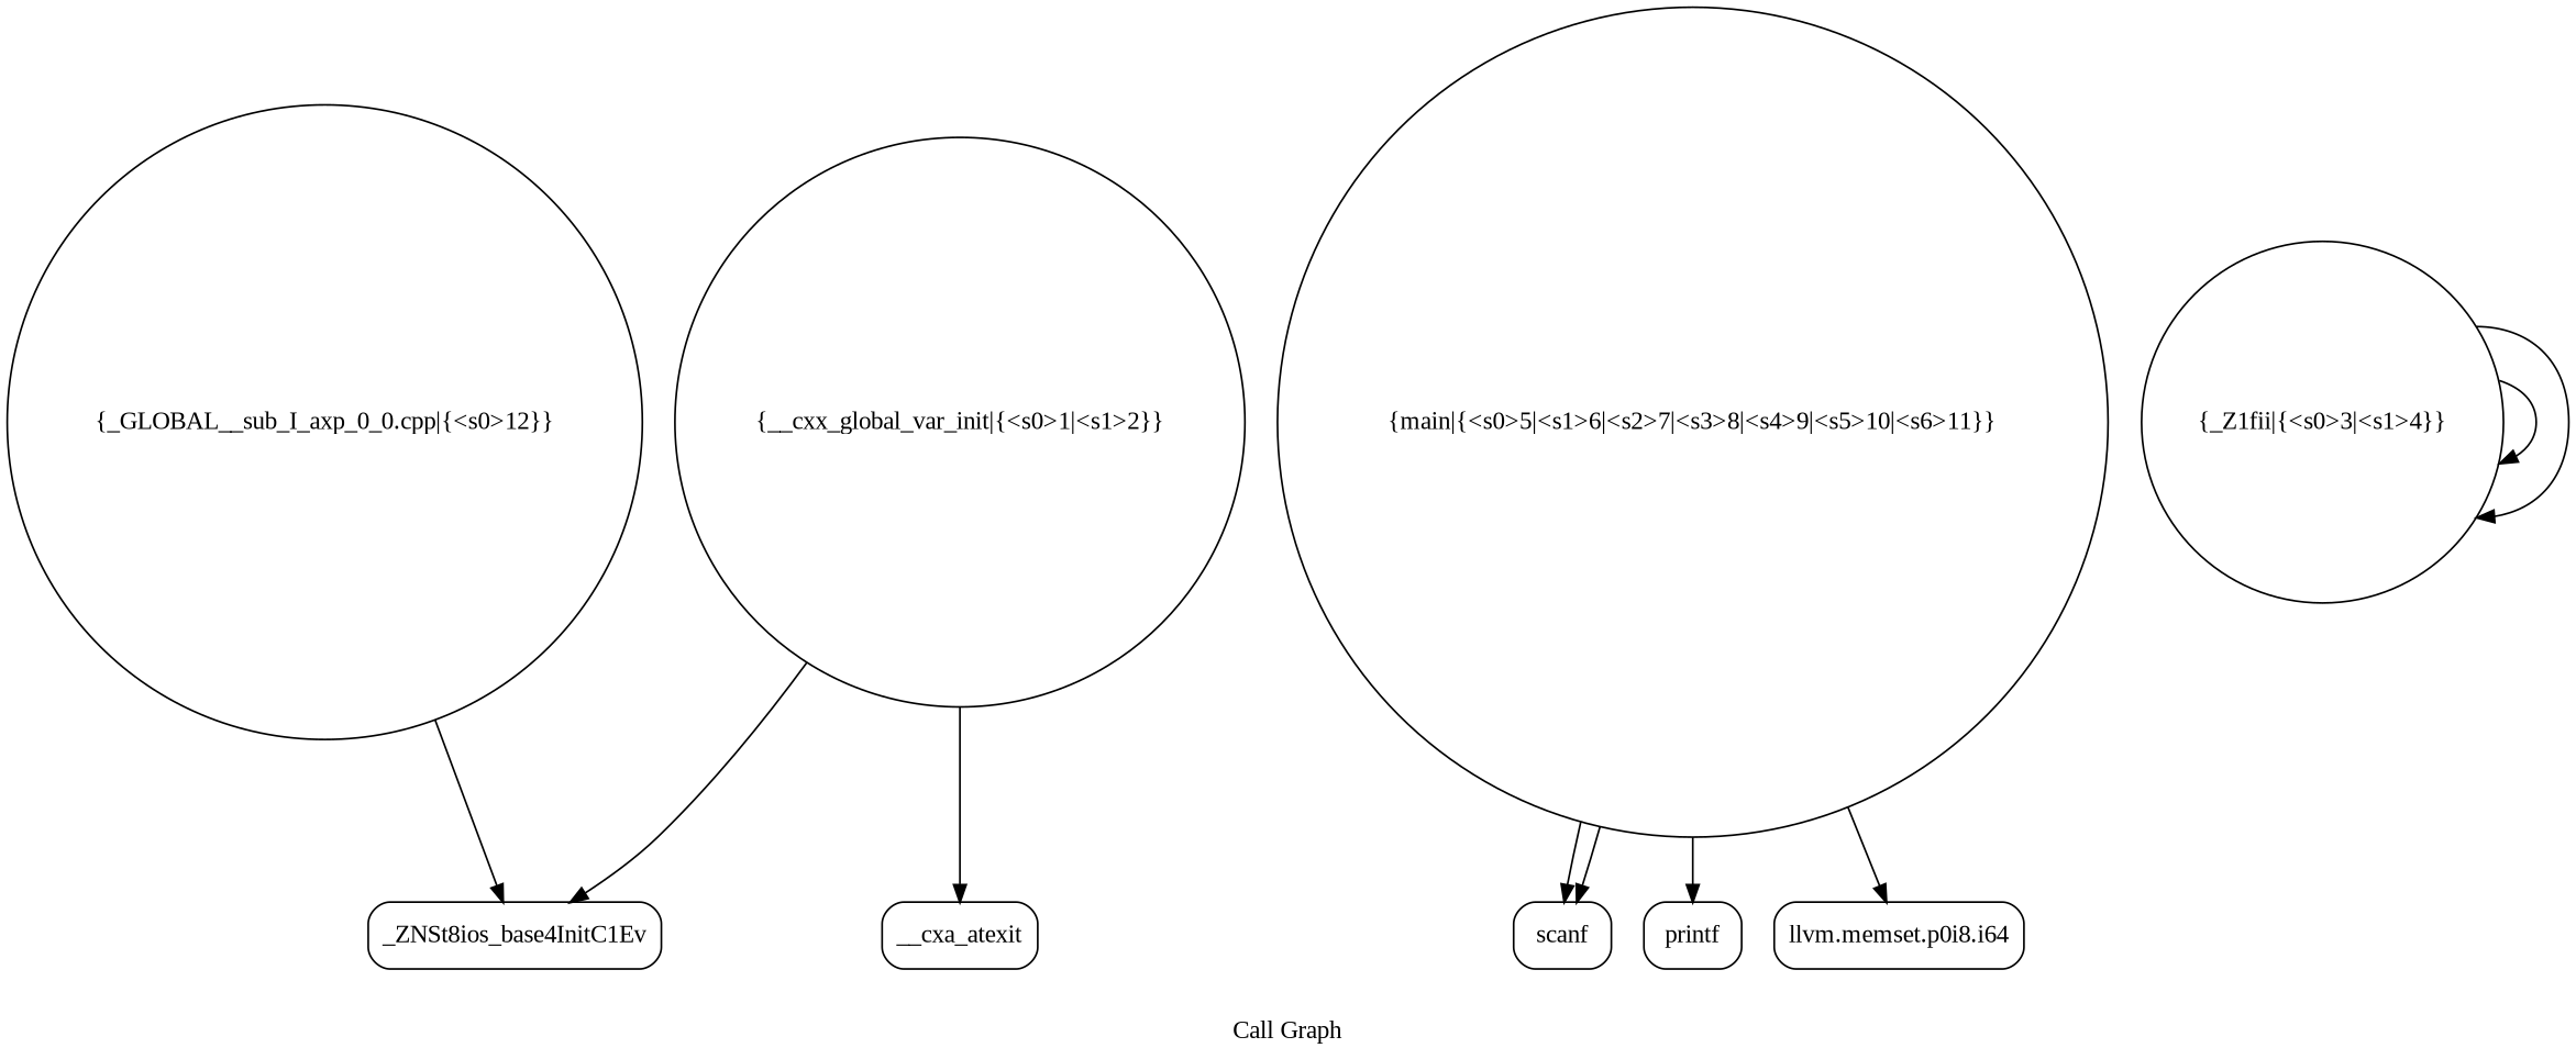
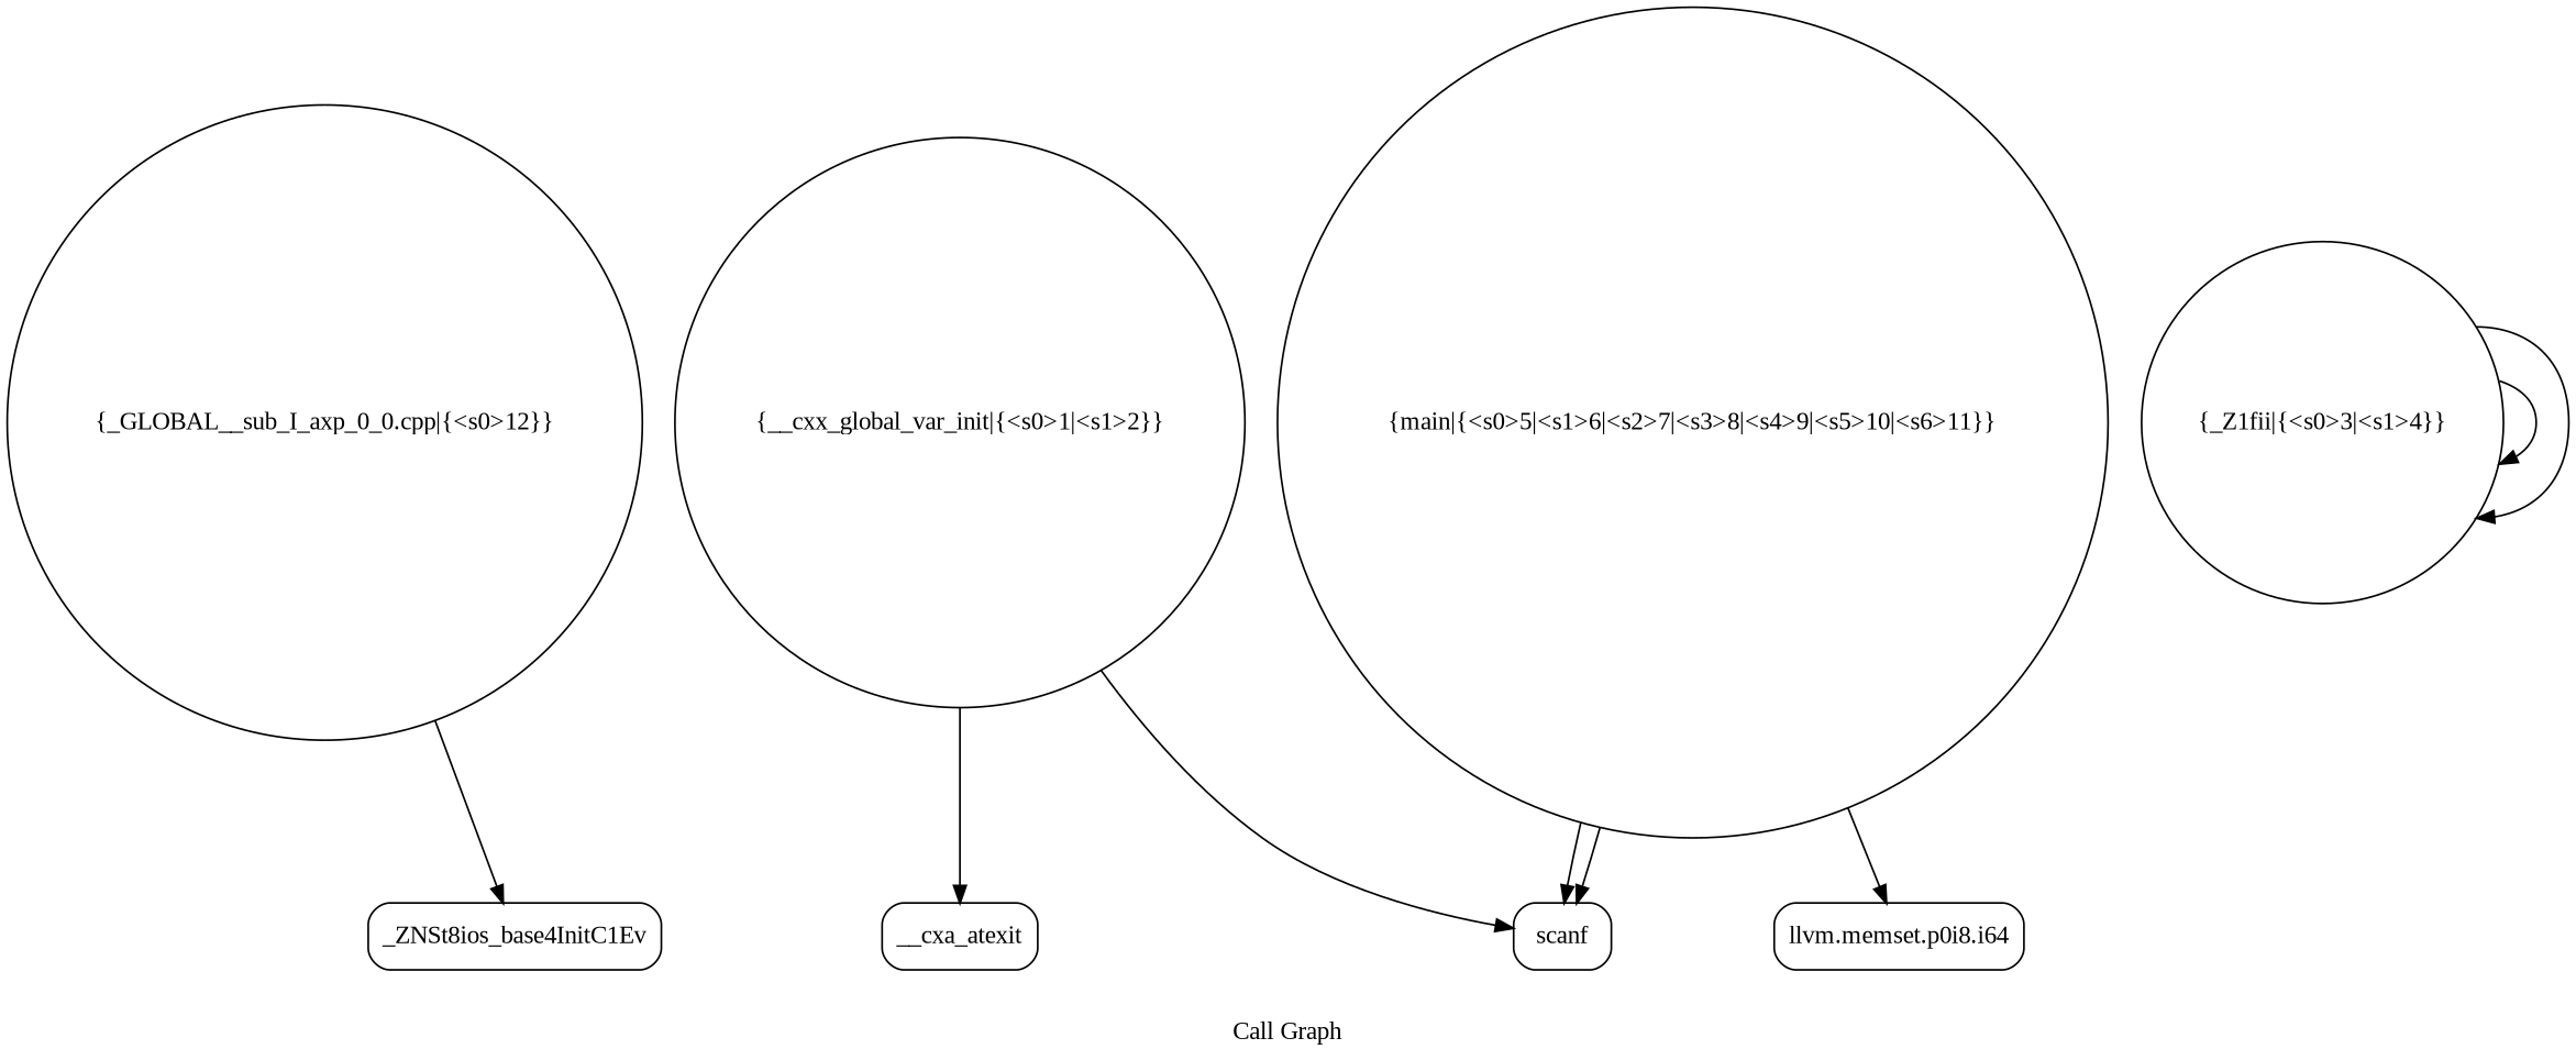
  digraph {
    fontname="Liberation Serif"
    label="Call Graph"
    node [fontname="Liberation Serif" shape=Mrecord]
    edge [color=black fontname="Liberation Serif" tailport=s0]
    n1 [label="{__cxx_global_var_init|{<s0>1|<s1>2}}" shape=circle]
    n2 [label="{_ZNSt8ios_base4InitC1Ev}"]
    n3 [label="{__cxa_atexit}"]
    n4 [label="{scanf}"]
-   n5 [label="{printf}"]
    n6 [label="{_Z1fii|{<s0>3|<s1>4}}" shape=circle]
    n7 [label="{llvm.memset.p0i8.i64}"]
    n8 [label="{_GLOBAL__sub_I_axp_0_0.cpp|{<s0>12}}" shape=circle]
    n9 [label="{main|{<s0>5|<s1>6|<s2>7|<s3>8|<s4>9|<s5>10|<s6>11}}" shape=circle]
-   n1 -> n2
+   n1 -> n4
    n1 -> n3 [tailport=s1]
    n6 -> n6
    n6 -> n6 [tailport=s1]
    n8 -> n2
    n9 -> n4 [tailport=s2]
    n9 -> n4 [tailport=s3]
-   n9 -> n5 [tailport=s6]
    n9 -> n7 [tailport=s4]
  }
